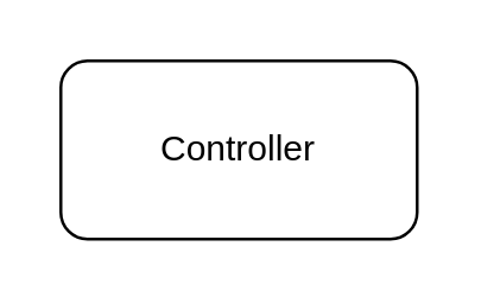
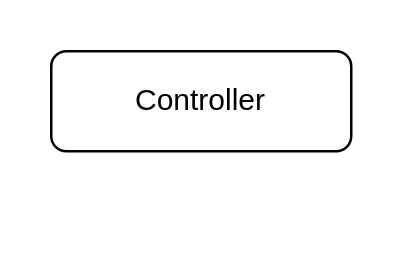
  <mxCell id="0" />
  <mxCell id="1" parent="0" />
- <mxCell id="2" value="Controller" style="rounded=1;whiteSpace=wrap;html=1;" vertex="1" parent="1"><mxGeometry x="20" y="20" width="120" height="60" as="geometry" /></mxCell>
+ <mxCell id="2" value="Controller" style="rounded=1;whiteSpace=wrap;html=1;" vertex="1" parent="1"><mxGeometry x="20" y="20" width="120" height="40" as="geometry" /></mxCell>
